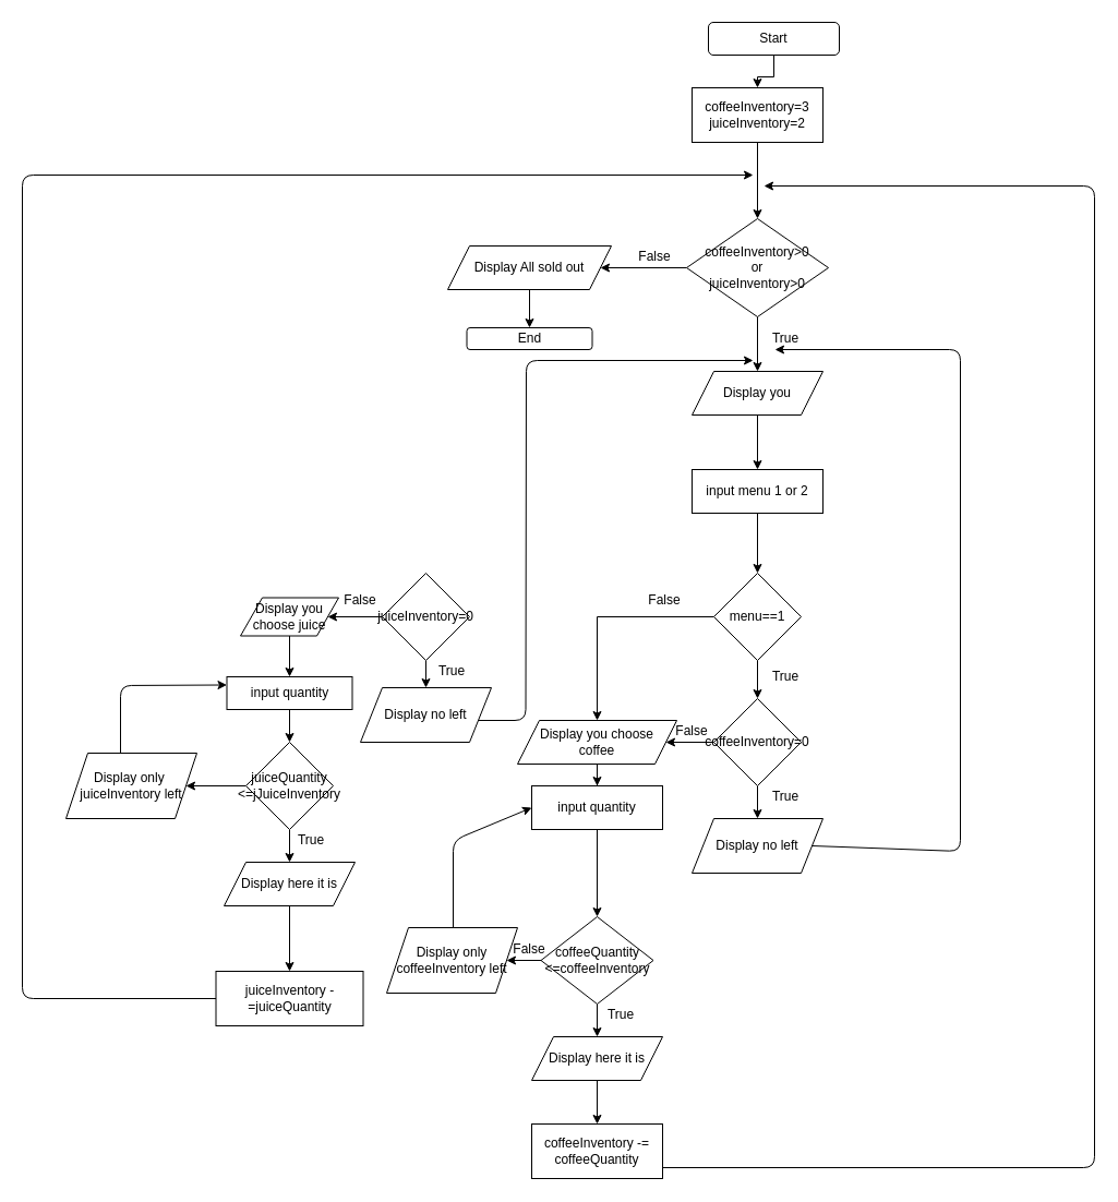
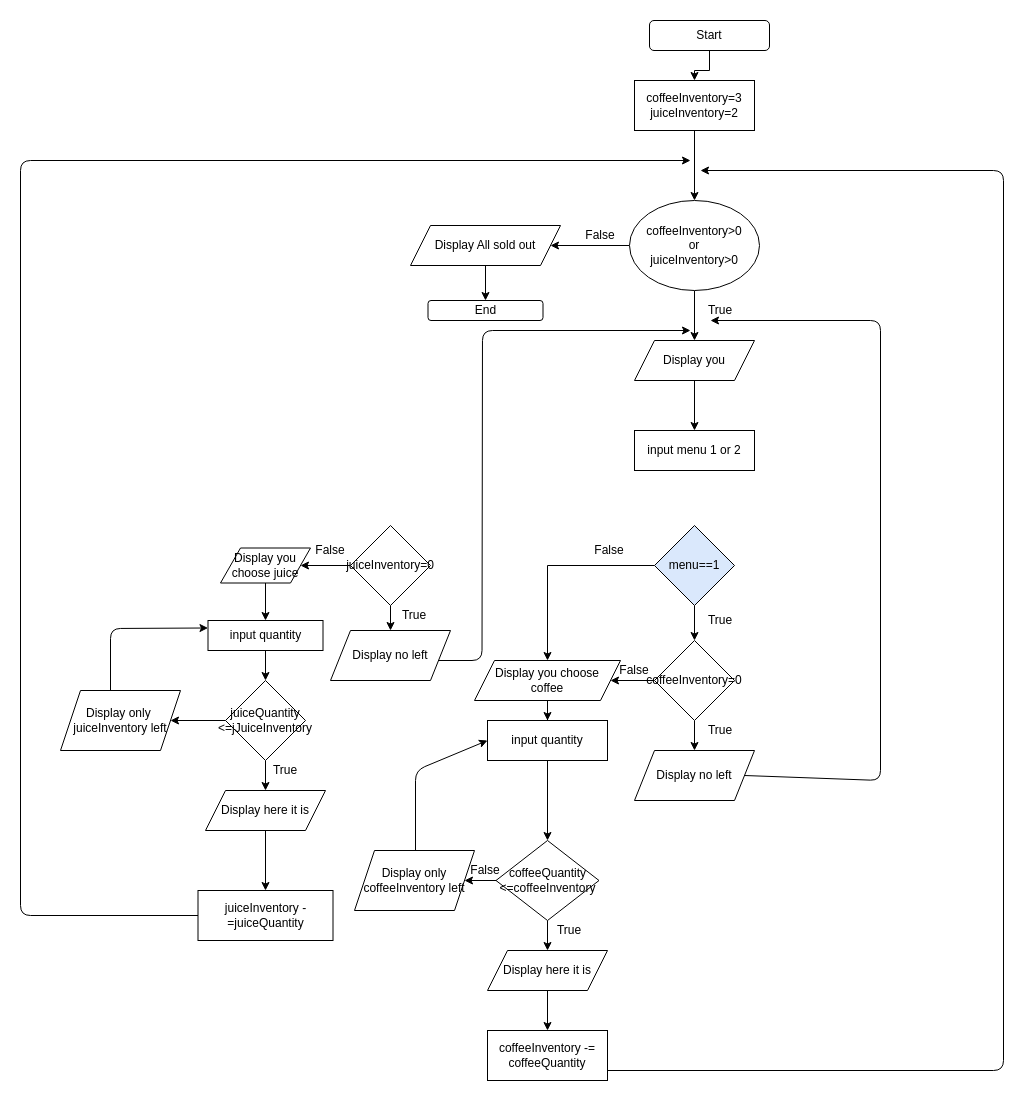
  <mxCell id="0" />
  <mxCell id="1" parent="0" />
  <mxCell id="2" value="" style="edgeStyle=orthogonalEdgeStyle;rounded=0;orthogonalLoop=1;jettySize=auto;html=1;" parent="1" source="3" target="5" edge="1"><mxGeometry relative="1" as="geometry" /></mxCell>
  <mxCell id="3" value="Start" style="rounded=1;whiteSpace=wrap;html=1;fontSize=12;glass=0;strokeWidth=1;shadow=0;" parent="1" vertex="1"><mxGeometry x="649" y="20" width="120" height="30" as="geometry" /></mxCell>
  <mxCell id="4" value="" style="edgeStyle=orthogonalEdgeStyle;rounded=0;orthogonalLoop=1;jettySize=auto;html=1;" parent="1" source="5" target="8" edge="1"><mxGeometry relative="1" as="geometry" /></mxCell>
  <mxCell id="5" value="coffeeInventory=3&lt;br&gt;juiceInventory=2" style="rounded=0;whiteSpace=wrap;html=1;" parent="1" vertex="1"><mxGeometry x="634" y="80" width="120" height="50" as="geometry" /></mxCell>
  <mxCell id="6" value="" style="edgeStyle=orthogonalEdgeStyle;rounded=0;orthogonalLoop=1;jettySize=auto;html=1;" parent="1" source="8" target="10" edge="1"><mxGeometry relative="1" as="geometry" /></mxCell>
  <mxCell id="7" value="" style="edgeStyle=orthogonalEdgeStyle;rounded=0;orthogonalLoop=1;jettySize=auto;html=1;" parent="1" source="8" target="12" edge="1"><mxGeometry relative="1" as="geometry" /></mxCell>
- <mxCell id="8" value="coffeeInventory&amp;gt;0&lt;br&gt;or&lt;br&gt;juiceInventory&amp;gt;0" style="rhombus;whiteSpace=wrap;html=1;" parent="1" vertex="1"><mxGeometry x="629" y="200" width="130" height="90" as="geometry" /></mxCell>
+ <mxCell id="8" value="coffeeInventory&amp;gt;0&lt;br&gt;or&lt;br&gt;juiceInventory&amp;gt;0" style="ellipse;whiteSpace=wrap;html=1;" parent="1" vertex="1"><mxGeometry x="629" y="200" width="130" height="90" as="geometry" /></mxCell>
  <mxCell id="9" value="" style="edgeStyle=orthogonalEdgeStyle;rounded=0;orthogonalLoop=1;jettySize=auto;html=1;" parent="1" source="10" target="17" edge="1"><mxGeometry relative="1" as="geometry" /></mxCell>
  <mxCell id="10" value="Display you" style="shape=parallelogram;perimeter=parallelogramPerimeter;whiteSpace=wrap;html=1;fixedSize=1;" parent="1" vertex="1"><mxGeometry x="634" y="340" width="120" height="40" as="geometry" /></mxCell>
  <mxCell id="11" value="" style="edgeStyle=orthogonalEdgeStyle;rounded=0;orthogonalLoop=1;jettySize=auto;html=1;" parent="1" source="12" target="13" edge="1"><mxGeometry relative="1" as="geometry" /></mxCell>
  <mxCell id="12" value="Display All sold out" style="shape=parallelogram;perimeter=parallelogramPerimeter;whiteSpace=wrap;html=1;fixedSize=1;" parent="1" vertex="1"><mxGeometry x="410" y="225" width="150" height="40" as="geometry" /></mxCell>
  <mxCell id="13" value="End" style="rounded=1;whiteSpace=wrap;html=1;" parent="1" vertex="1"><mxGeometry x="427.5" y="300" width="115" height="20" as="geometry" /></mxCell>
  <mxCell id="14" value="True" style="text;html=1;strokeColor=none;fillColor=none;align=center;verticalAlign=middle;whiteSpace=wrap;rounded=0;" parent="1" vertex="1"><mxGeometry x="700" y="300" width="40" height="20" as="geometry" /></mxCell>
  <mxCell id="15" value="False" style="text;html=1;strokeColor=none;fillColor=none;align=center;verticalAlign=middle;whiteSpace=wrap;rounded=0;" parent="1" vertex="1"><mxGeometry x="580" y="225" width="40" height="20" as="geometry" /></mxCell>
- <mxCell id="16" value="" style="edgeStyle=orthogonalEdgeStyle;rounded=0;orthogonalLoop=1;jettySize=auto;html=1;" parent="1" source="17" target="20" edge="1"><mxGeometry relative="1" as="geometry" /></mxCell>
  <mxCell id="17" value="input menu 1 or 2" style="rounded=0;whiteSpace=wrap;html=1;" parent="1" vertex="1"><mxGeometry x="634" y="430" width="120" height="40" as="geometry" /></mxCell>
  <mxCell id="18" value="" style="edgeStyle=orthogonalEdgeStyle;rounded=0;orthogonalLoop=1;jettySize=auto;html=1;" parent="1" source="20" target="23" edge="1"><mxGeometry relative="1" as="geometry" /></mxCell>
  <mxCell id="19" value="" style="edgeStyle=orthogonalEdgeStyle;rounded=0;orthogonalLoop=1;jettySize=auto;html=1;" parent="1" source="20" target="32" edge="1"><mxGeometry relative="1" as="geometry" /></mxCell>
- <mxCell id="20" value="menu==1" style="rhombus;whiteSpace=wrap;html=1;" parent="1" vertex="1"><mxGeometry x="654" y="525" width="80" height="80" as="geometry" /></mxCell>
+ <mxCell id="20" value="menu==1" style="rhombus;whiteSpace=wrap;html=1;fillColor=#dae8fc;" parent="1" vertex="1"><mxGeometry x="654" y="525" width="80" height="80" as="geometry" /></mxCell>
  <mxCell id="21" value="" style="edgeStyle=orthogonalEdgeStyle;rounded=0;orthogonalLoop=1;jettySize=auto;html=1;" parent="1" source="23" target="24" edge="1"><mxGeometry relative="1" as="geometry" /></mxCell>
  <mxCell id="22" value="" style="edgeStyle=orthogonalEdgeStyle;rounded=0;orthogonalLoop=1;jettySize=auto;html=1;" parent="1" source="23" target="32" edge="1"><mxGeometry relative="1" as="geometry" /></mxCell>
  <mxCell id="23" value="coffeeInventory=0" style="rhombus;whiteSpace=wrap;html=1;" parent="1" vertex="1"><mxGeometry x="654" y="640" width="80" height="80" as="geometry" /></mxCell>
  <mxCell id="24" value="Display no left" style="shape=parallelogram;perimeter=parallelogramPerimeter;whiteSpace=wrap;html=1;fixedSize=1;" parent="1" vertex="1"><mxGeometry x="634" y="750" width="120" height="50" as="geometry" /></mxCell>
  <mxCell id="25" value="True" style="text;html=1;strokeColor=none;fillColor=none;align=center;verticalAlign=middle;whiteSpace=wrap;rounded=0;" parent="1" vertex="1"><mxGeometry x="700" y="610" width="40" height="20" as="geometry" /></mxCell>
  <mxCell id="26" value="True" style="text;html=1;strokeColor=none;fillColor=none;align=center;verticalAlign=middle;whiteSpace=wrap;rounded=0;" parent="1" vertex="1"><mxGeometry x="700" y="720" width="40" height="20" as="geometry" /></mxCell>
  <mxCell id="27" value="" style="edgeStyle=orthogonalEdgeStyle;rounded=0;orthogonalLoop=1;jettySize=auto;html=1;" parent="1" source="29" target="45" edge="1"><mxGeometry relative="1" as="geometry" /></mxCell>
  <mxCell id="28" value="" style="edgeStyle=orthogonalEdgeStyle;rounded=0;orthogonalLoop=1;jettySize=auto;html=1;" parent="1" source="29" target="48" edge="1"><mxGeometry relative="1" as="geometry" /></mxCell>
  <mxCell id="29" value="juiceInventory=0" style="rhombus;whiteSpace=wrap;html=1;" parent="1" vertex="1"><mxGeometry x="350" y="525" width="80" height="80" as="geometry" /></mxCell>
  <mxCell id="30" value="False" style="text;html=1;strokeColor=none;fillColor=none;align=center;verticalAlign=middle;whiteSpace=wrap;rounded=0;" parent="1" vertex="1"><mxGeometry x="589" y="540" width="40" height="20" as="geometry" /></mxCell>
  <mxCell id="31" value="" style="edgeStyle=orthogonalEdgeStyle;rounded=0;orthogonalLoop=1;jettySize=auto;html=1;" parent="1" source="32" target="35" edge="1"><mxGeometry relative="1" as="geometry" /></mxCell>
  <mxCell id="32" value="Display you choose&lt;br&gt;coffee" style="shape=parallelogram;perimeter=parallelogramPerimeter;whiteSpace=wrap;html=1;fixedSize=1;" parent="1" vertex="1"><mxGeometry x="474" y="660" width="146" height="40" as="geometry" /></mxCell>
  <mxCell id="33" value="False" style="text;html=1;strokeColor=none;fillColor=none;align=center;verticalAlign=middle;whiteSpace=wrap;rounded=0;" parent="1" vertex="1"><mxGeometry x="614" y="660" width="40" height="20" as="geometry" /></mxCell>
  <mxCell id="34" value="" style="edgeStyle=orthogonalEdgeStyle;rounded=0;orthogonalLoop=1;jettySize=auto;html=1;" parent="1" source="35" target="38" edge="1"><mxGeometry relative="1" as="geometry" /></mxCell>
  <mxCell id="35" value="input quantity" style="rounded=0;whiteSpace=wrap;html=1;" parent="1" vertex="1"><mxGeometry x="487" y="720" width="120" height="40" as="geometry" /></mxCell>
  <mxCell id="36" value="" style="edgeStyle=orthogonalEdgeStyle;rounded=0;orthogonalLoop=1;jettySize=auto;html=1;" parent="1" source="38" target="40" edge="1"><mxGeometry relative="1" as="geometry" /></mxCell>
  <mxCell id="37" value="" style="edgeStyle=orthogonalEdgeStyle;rounded=0;orthogonalLoop=1;jettySize=auto;html=1;" parent="1" source="38" target="43" edge="1"><mxGeometry relative="1" as="geometry" /></mxCell>
  <mxCell id="38" value="coffeeQuantity&lt;br&gt;&amp;lt;=coffeeInventory" style="rhombus;whiteSpace=wrap;html=1;" parent="1" vertex="1"><mxGeometry x="495.5" y="840" width="103" height="80" as="geometry" /></mxCell>
  <mxCell id="39" value="" style="edgeStyle=orthogonalEdgeStyle;rounded=0;orthogonalLoop=1;jettySize=auto;html=1;" parent="1" source="40" target="41" edge="1"><mxGeometry relative="1" as="geometry" /></mxCell>
  <mxCell id="40" value="Display here it is" style="shape=parallelogram;perimeter=parallelogramPerimeter;whiteSpace=wrap;html=1;fixedSize=1;" parent="1" vertex="1"><mxGeometry x="487" y="950" width="120" height="40" as="geometry" /></mxCell>
  <mxCell id="41" value="coffeeInventory -=&lt;br&gt;coffeeQuantity" style="rounded=0;whiteSpace=wrap;html=1;" parent="1" vertex="1"><mxGeometry x="487" y="1030" width="120" height="50" as="geometry" /></mxCell>
  <mxCell id="42" value="True" style="text;html=1;strokeColor=none;fillColor=none;align=center;verticalAlign=middle;whiteSpace=wrap;rounded=0;" parent="1" vertex="1"><mxGeometry x="549" y="920" width="40" height="20" as="geometry" /></mxCell>
  <mxCell id="43" value="Display only coffeeInventory left" style="shape=parallelogram;perimeter=parallelogramPerimeter;whiteSpace=wrap;html=1;fixedSize=1;" parent="1" vertex="1"><mxGeometry x="354" y="850" width="120" height="60" as="geometry" /></mxCell>
  <mxCell id="44" value="False" style="text;html=1;strokeColor=none;fillColor=none;align=center;verticalAlign=middle;whiteSpace=wrap;rounded=0;" parent="1" vertex="1"><mxGeometry x="465" y="860" width="40" height="20" as="geometry" /></mxCell>
  <mxCell id="45" value="Display no left" style="shape=parallelogram;perimeter=parallelogramPerimeter;whiteSpace=wrap;html=1;fixedSize=1;" parent="1" vertex="1"><mxGeometry x="330" y="630" width="120" height="50" as="geometry" /></mxCell>
  <mxCell id="46" value="True" style="text;html=1;strokeColor=none;fillColor=none;align=center;verticalAlign=middle;whiteSpace=wrap;rounded=0;" parent="1" vertex="1"><mxGeometry x="394" y="605" width="40" height="20" as="geometry" /></mxCell>
  <mxCell id="47" value="" style="edgeStyle=orthogonalEdgeStyle;rounded=0;orthogonalLoop=1;jettySize=auto;html=1;" parent="1" source="48" target="51" edge="1"><mxGeometry relative="1" as="geometry" /></mxCell>
  <mxCell id="48" value="Display you &lt;br&gt;choose juice" style="shape=parallelogram;perimeter=parallelogramPerimeter;whiteSpace=wrap;html=1;fixedSize=1;" parent="1" vertex="1"><mxGeometry y="547.5" width="90" height="35" as="geometry" x="220" /></mxCell>
  <mxCell id="49" value="False" style="text;html=1;strokeColor=none;fillColor=none;align=center;verticalAlign=middle;whiteSpace=wrap;rounded=0;" parent="1" vertex="1"><mxGeometry x="310" y="540" width="40" height="20" as="geometry" /></mxCell>
  <mxCell id="50" value="" style="edgeStyle=orthogonalEdgeStyle;rounded=0;orthogonalLoop=1;jettySize=auto;html=1;" parent="1" source="51" target="54" edge="1"><mxGeometry relative="1" as="geometry" /></mxCell>
  <mxCell id="51" value="input quantity" style="rounded=0;whiteSpace=wrap;html=1;" parent="1" vertex="1"><mxGeometry x="207.5" y="620" width="115" height="30" as="geometry" /></mxCell>
  <mxCell id="52" value="" style="edgeStyle=orthogonalEdgeStyle;rounded=0;orthogonalLoop=1;jettySize=auto;html=1;" parent="1" source="54" target="56" edge="1"><mxGeometry relative="1" as="geometry" /></mxCell>
  <mxCell id="53" value="" style="edgeStyle=orthogonalEdgeStyle;rounded=0;orthogonalLoop=1;jettySize=auto;html=1;" parent="1" source="54" target="58" edge="1"><mxGeometry relative="1" as="geometry" /></mxCell>
  <mxCell id="54" value="juiceQuantity&lt;br&gt;&amp;lt;=jJuiceInventory" style="rhombus;whiteSpace=wrap;html=1;" parent="1" vertex="1"><mxGeometry x="225" y="680" width="80" height="80" as="geometry" /></mxCell>
  <mxCell id="55" value="" style="edgeStyle=orthogonalEdgeStyle;rounded=0;orthogonalLoop=1;jettySize=auto;html=1;" parent="1" source="56" target="59" edge="1"><mxGeometry relative="1" as="geometry" /></mxCell>
  <mxCell id="56" value="Display here it is" style="shape=parallelogram;perimeter=parallelogramPerimeter;whiteSpace=wrap;html=1;fixedSize=1;" parent="1" vertex="1"><mxGeometry x="205" y="790" width="120" height="40" as="geometry" /></mxCell>
  <mxCell id="57" value="True" style="text;html=1;strokeColor=none;fillColor=none;align=center;verticalAlign=middle;whiteSpace=wrap;rounded=0;" parent="1" vertex="1"><mxGeometry x="265" y="760" width="40" height="20" as="geometry" /></mxCell>
  <mxCell id="58" value="Display only&amp;nbsp;&lt;br&gt;juiceInventory left" style="shape=parallelogram;perimeter=parallelogramPerimeter;whiteSpace=wrap;html=1;fixedSize=1;" parent="1" vertex="1"><mxGeometry x="60" y="690" width="120" height="60" as="geometry" /></mxCell>
  <mxCell id="59" value="juiceInventory -=juiceQuantity" style="rounded=0;whiteSpace=wrap;html=1;" parent="1" vertex="1"><mxGeometry x="197.5" y="890" width="135" height="50" as="geometry" /></mxCell>
  <mxCell id="60" value="" style="endArrow=classic;html=1;exitX=1;exitY=0.5;exitDx=0;exitDy=0;entryX=0.25;entryY=1;entryDx=0;entryDy=0;" parent="1" source="24" target="14" edge="1"><mxGeometry width="50" height="50" relative="1" as="geometry"><mxPoint x="830" y="670" as="sourcePoint" /><mxPoint x="880" y="360" as="targetPoint" /><Array as="points"><mxPoint x="880" y="780" /><mxPoint x="880" y="320" /></Array></mxGeometry></mxCell>
  <mxCell id="61" value="" style="endArrow=classic;html=1;" parent="1" edge="1"><mxGeometry width="50" height="50" relative="1" as="geometry"><mxPoint x="607" y="1070" as="sourcePoint" /><mxPoint x="700" y="170" as="targetPoint" /><Array as="points"><mxPoint x="1003" y="1070" /><mxPoint x="1003" y="170" /></Array></mxGeometry></mxCell>
  <mxCell id="62" value="" style="endArrow=classic;html=1;entryX=0;entryY=0.5;entryDx=0;entryDy=0;" parent="1" target="35" edge="1"><mxGeometry width="50" height="50" relative="1" as="geometry"><mxPoint x="415" y="850" as="sourcePoint" /><mxPoint x="465" y="800" as="targetPoint" /><Array as="points"><mxPoint x="415" y="770" /></Array></mxGeometry></mxCell>
  <mxCell id="63" value="" style="endArrow=classic;html=1;entryX=0;entryY=0.25;entryDx=0;entryDy=0;" parent="1" target="51" edge="1"><mxGeometry width="50" height="50" relative="1" as="geometry"><mxPoint x="110" y="690" as="sourcePoint" /><mxPoint x="160" y="640" as="targetPoint" /><Array as="points"><mxPoint x="110" y="628" /></Array></mxGeometry></mxCell>
  <mxCell id="64" value="" style="endArrow=classic;html=1;exitX=0;exitY=0.5;exitDx=0;exitDy=0;" parent="1" source="59" edge="1"><mxGeometry width="50" height="50" relative="1" as="geometry"><mxPoint x="95" y="910" as="sourcePoint" /><mxPoint x="690" y="160" as="targetPoint" /><Array as="points"><mxPoint x="20" y="915" /><mxPoint x="20" y="160" /></Array></mxGeometry></mxCell>
  <mxCell id="65" value="" style="endArrow=classic;html=1;" parent="1" edge="1"><mxGeometry width="50" height="50" relative="1" as="geometry"><mxPoint x="438.5" y="660" as="sourcePoint" /><mxPoint x="690" y="330" as="targetPoint" /><Array as="points"><mxPoint x="481.5" y="660" /><mxPoint x="482" y="330" /></Array></mxGeometry></mxCell>
